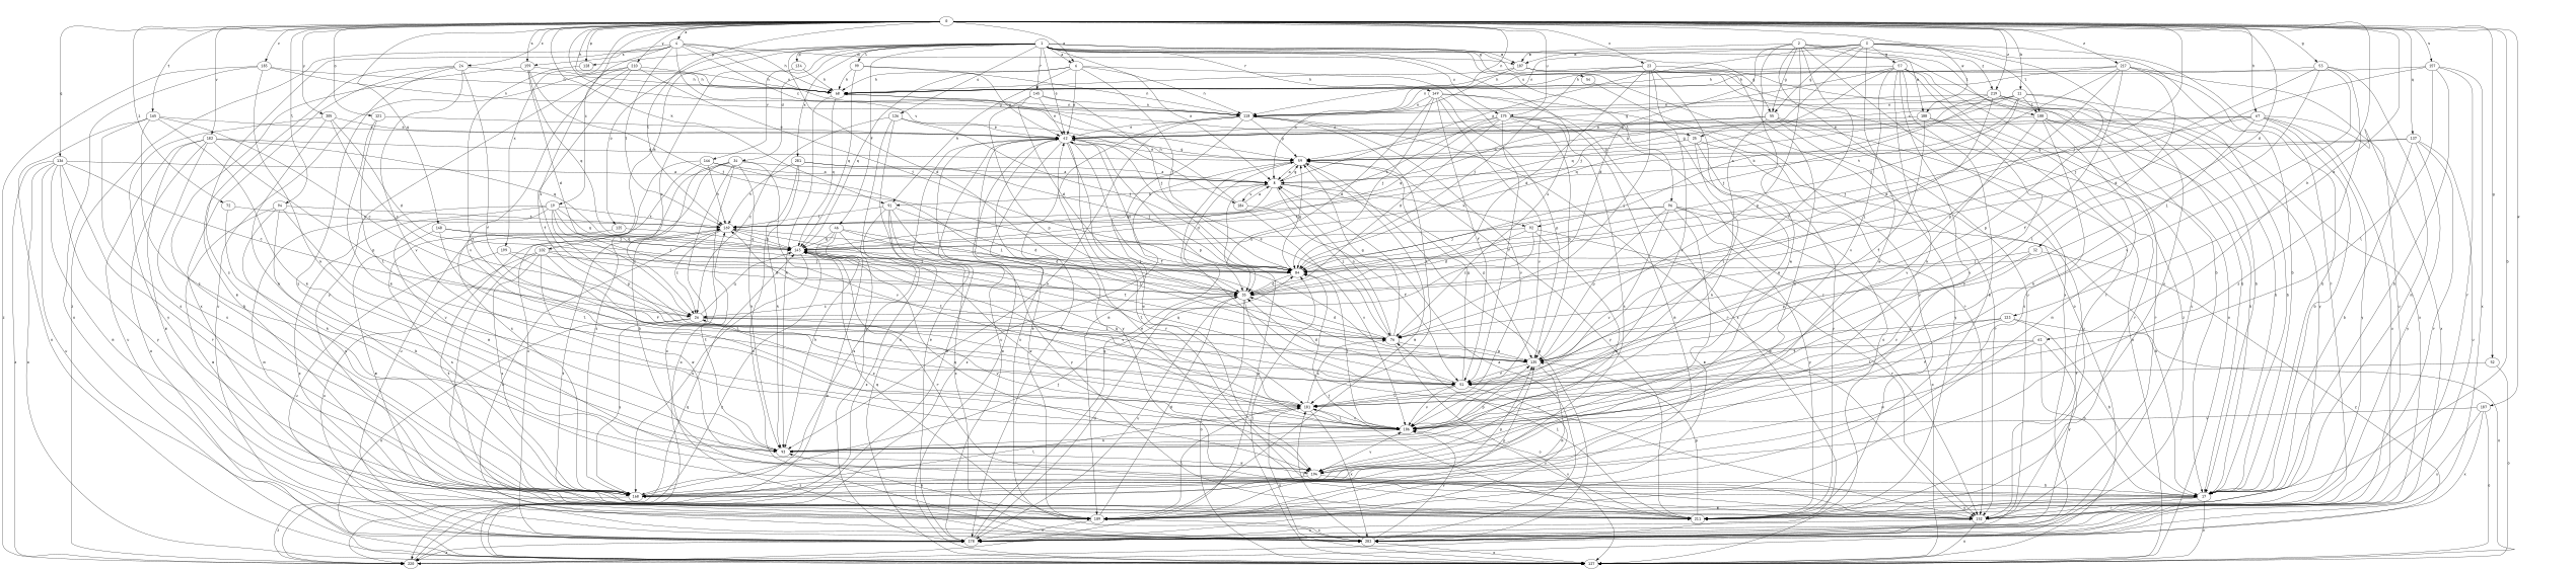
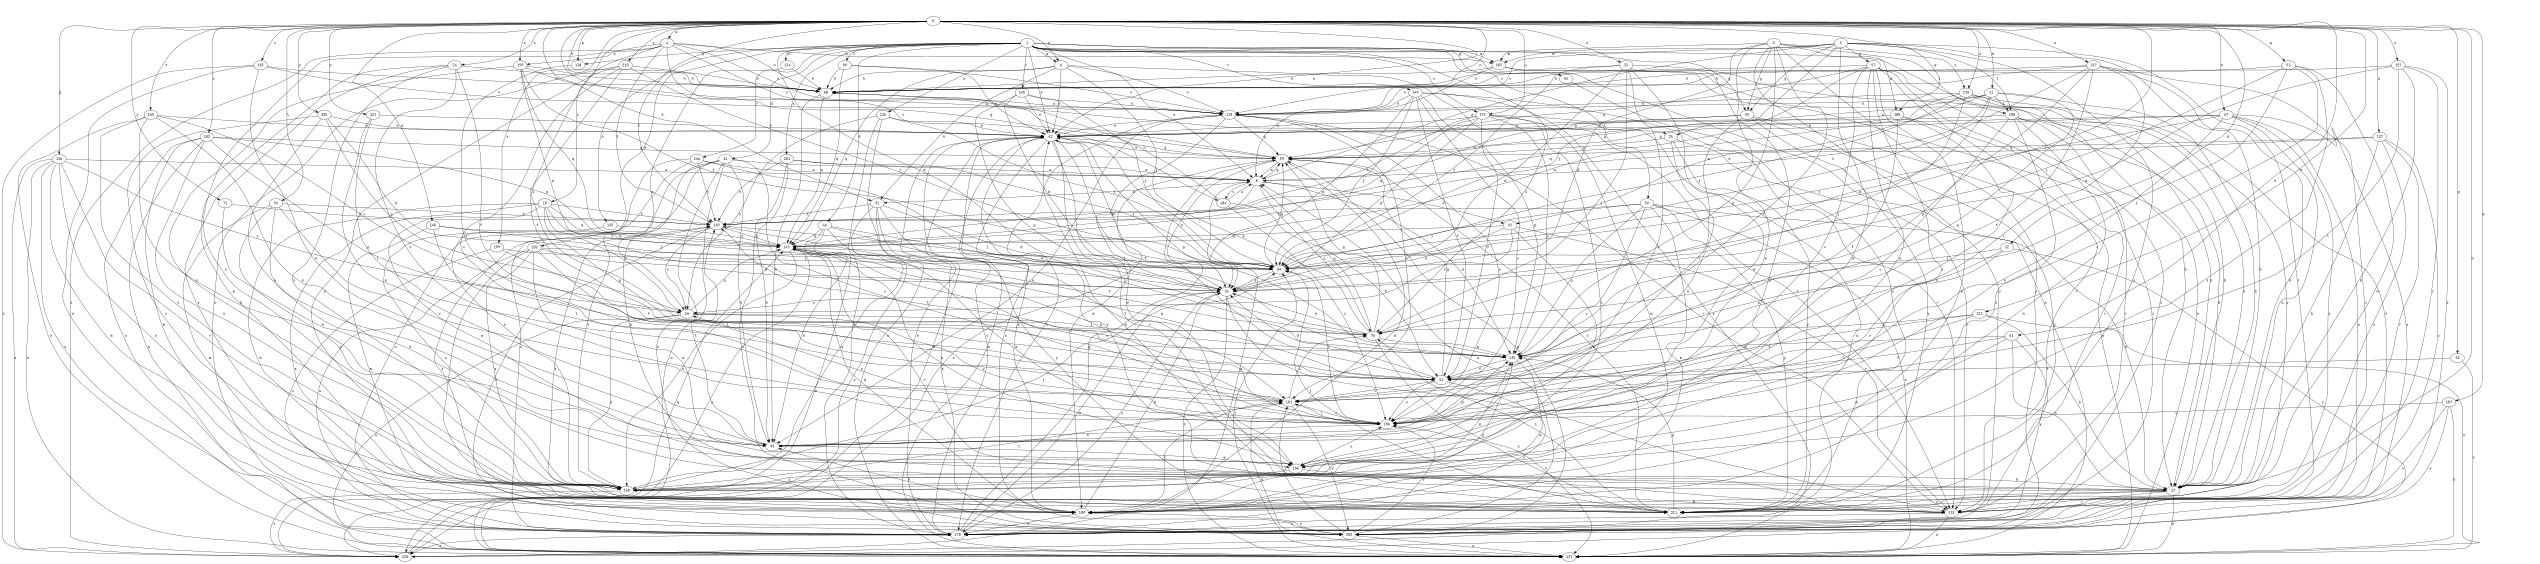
  strict digraph {
    fontname="JetBrains Mono"
    node [fontname="JetBrains Mono"]
    edge [fontname="JetBrains Mono"]
    0
    4
    6
    11
    17
    19
    23
    24
    32
    42
    52
    53
    61
    67
    68
    72
    84
    91
    94
    118
    121
    123
    128
    136
    137
    140
    157
    159
    165
    169
    175
    182
    183
    184
    187
    188
    199
    205
    210
    217
    219
    76
    107
    25
    59
    160
    220
    152
    143
    35
    100
    135
    92
    127
    211
    109
    194
    202
    26
    186
    51
    178
    93
    101
    8
    1
    34
    46
    54
    55
    96
    99
    102
    125
    126
    134
    145
    146
    149
    201
    2
    3
    57
    0 -> 4 [label=a]
    0 -> 6 [label=a]
    0 -> 11 [label=b]
    0 -> 17 [label=b]
    0 -> 19 [label=c]
    0 -> 23 [label=c]
    0 -> 24 [label=c]
    0 -> 32 [label=d]
+   0 -> 42 [label=e]
    0 -> 52 [label=g]
    0 -> 53 [label=g]
    0 -> 61 [label=h]
    0 -> 67 [label=h]
    0 -> 68 [label=h]
    0 -> 72 [label=i]
    0 -> 84 [label=j]
    0 -> 91 [label=k]
    0 -> 94 [label=l]
    0 -> 118 [label=n]
    0 -> 121 [label=o]
    0 -> 123 [label=o]
    0 -> 128 [label=p]
    0 -> 136 [label=q]
    0 -> 137 [label=q]
    0 -> 140 [label=q]
    0 -> 157 [label=s]
    0 -> 159 [label=s]
    0 -> 165 [label=t]
    0 -> 169 [label=t]
    0 -> 175 [label=u]
    0 -> 182 [label=v]
    0 -> 183 [label=v]
    0 -> 184 [label=v]
    0 -> 187 [label=w]
    0 -> 188 [label=w]
    0 -> 199 [label=x]
    0 -> 205 [label=y]
    0 -> 210 [label=y]
    0 -> 217 [label=z]
    0 -> 219 [label=z]
    4 -> 68 [label=h]
    4 -> 118 [label=n]
    4 -> 159 [label=s]
    4 -> 169 [label=t]
    4 -> 76 [label=i]
    4 -> 107 [label=m]
    4 -> 25 [label=c]
    4 -> 59 [label=g]
    4 -> 160 [label=s]
    4 -> 220 [label=z]
    6 -> 42 [label=e]
    6 -> 68 [label=h]
    6 -> 84 [label=j]
    6 -> 91 [label=k]
    6 -> 118 [label=n]
    6 -> 152 [label=r]
    6 -> 143 [label=q]
    11 -> 17 [label=b]
    11 -> 118 [label=n]
    11 -> 169 [label=t]
    11 -> 25 [label=c]
    11 -> 35 [label=d]
    11 -> 100 [label=l]
    11 -> 135 [label=p]
    11 -> 92 [label=k]
    17 -> 152 [label=r]
    17 -> 127 [label=o]
    17 -> 211 [label=y]
    17 -> 109 [label=m]
    19 -> 84 [label=j]
    19 -> 169 [label=t]
    19 -> 143 [label=q]
    19 -> 135 [label=p]
    19 -> 109 [label=m]
    19 -> 194 [label=w]
    19 -> 202 [label=x]
    19 -> 26 [label=c]
    23 -> 17 [label=b]
    23 -> 68 [label=h]
    23 -> 84 [label=j]
    23 -> 76 [label=i]
    23 -> 160 [label=s]
    23 -> 35 [label=d]
    23 -> 194 [label=w]
    23 -> 186 [label=v]
    24 -> 68 [label=h]
    24 -> 160 [label=s]
    24 -> 109 [label=m]
    24 -> 202 [label=x]
    24 -> 186 [label=v]
    24 -> 51 [label=f]
    32 -> 84 [label=j]
    32 -> 220 [label=z]
    32 -> 135 [label=p]
    32 -> 186 [label=v]
    42 -> 59 [label=g]
    42 -> 152 [label=r]
    42 -> 35 [label=d]
    42 -> 135 [label=p]
    42 -> 127 [label=o]
    42 -> 211 [label=y]
    42 -> 194 [label=w]
    42 -> 202 [label=x]
    42 -> 51 [label=f]
    42 -> 178 [label=u]
    52 -> 127 [label=o]
    52 -> 51 [label=f]
    53 -> 68 [label=h]
    53 -> 84 [label=j]
    53 -> 76 [label=i]
    53 -> 160 [label=s]
    53 -> 109 [label=m]
    53 -> 186 [label=v]
    61 -> 17 [label=b]
    61 -> 135 [label=p]
    61 -> 211 [label=y]
    61 -> 194 [label=w]
    61 -> 51 [label=f]
    67 -> 17 [label=b]
    67 -> 42 [label=e]
    67 -> 84 [label=j]
    67 -> 59 [label=g]
    67 -> 211 [label=y]
    67 -> 202 [label=x]
    67 -> 178 [label=u]
    67 -> 93 [label=k]
    68 -> 118 [label=n]
    68 -> 143 [label=q]
    68 -> 93 [label=k]
    72 -> 169 [label=t]
    72 -> 93 [label=k]
    84 -> 59 [label=g]
    84 -> 35 [label=d]
    91 -> 169 [label=t]
    91 -> 160 [label=s]
    91 -> 220 [label=z]
    91 -> 35 [label=d]
    91 -> 211 [label=y]
    91 -> 202 [label=x]
    94 -> 17 [label=b]
    94 -> 169 [label=t]
    94 -> 160 [label=s]
    94 -> 109 [label=m]
    94 -> 186 [label=v]
    118 -> 42 [label=e]
    118 -> 59 [label=g]
    118 -> 152 [label=r]
    118 -> 109 [label=m]
    118 -> 186 [label=v]
    118 -> 178 [label=u]
    118 -> 93 [label=k]
    118 -> 101 [label=l]
    121 -> 42 [label=e]
    121 -> 93 [label=k]
    121 -> 101 [label=l]
    123 -> 17 [label=b]
    123 -> 76 [label=i]
    123 -> 127 [label=o]
    123 -> 51 [label=f]
    123 -> 101 [label=l]
    128 -> 101 [label=l]
    136 -> 220 [label=z]
    136 -> 152 [label=r]
    136 -> 127 [label=o]
    136 -> 211 [label=y]
    136 -> 109 [label=m]
    136 -> 26 [label=c]
    136 -> 178 [label=u]
    136 -> 8 [label=a]
    137 -> 17 [label=b]
    137 -> 59 [label=g]
    137 -> 152 [label=r]
    137 -> 211 [label=y]
    137 -> 178 [label=u]
    137 -> 8 [label=a]
    140 -> 84 [label=j]
    140 -> 143 [label=q]
    140 -> 109 [label=m]
    140 -> 101 [label=l]
    157 -> 17 [label=b]
    157 -> 68 [label=h]
    157 -> 152 [label=r]
    157 -> 35 [label=d]
    157 -> 202 [label=x]
    157 -> 101 [label=l]
    159 -> 68 [label=h]
    159 -> 84 [label=j]
+   159 -> 59 [label=g]
    159 -> 160 [label=s]
    159 -> 143 [label=q]
    159 -> 35 [label=d]
    165 -> 17 [label=b]
    165 -> 42 [label=e]
    165 -> 160 [label=s]
    165 -> 127 [label=o]
    165 -> 26 [label=c]
    165 -> 93 [label=k]
    169 -> 143 [label=q]
    169 -> 35 [label=d]
    169 -> 202 [label=x]
    169 -> 26 [label=c]
    175 -> 42 [label=e]
    175 -> 169 [label=t]
    175 -> 160 [label=s]
    175 -> 143 [label=q]
    175 -> 35 [label=d]
    175 -> 135 [label=p]
    175 -> 127 [label=o]
    175 -> 109 [label=m]
    175 -> 51 [label=f]
    182 -> 59 [label=g]
    182 -> 160 [label=s]
    182 -> 143 [label=q]
    182 -> 135 [label=p]
    182 -> 127 [label=o]
    182 -> 109 [label=m]
    182 -> 178 [label=u]
    183 -> 68 [label=h]
    183 -> 118 [label=n]
    183 -> 220 [label=z]
    183 -> 127 [label=o]
    183 -> 93 [label=k]
    184 -> 68 [label=h]
    184 -> 186 [label=v]
    184 -> 51 [label=f]
    184 -> 8 [label=a]
    187 -> 127 [label=o]
    187 -> 202 [label=x]
    187 -> 186 [label=v]
    187 -> 178 [label=u]
    188 -> 42 [label=e]
    188 -> 59 [label=g]
    188 -> 152 [label=r]
    188 -> 186 [label=v]
    188 -> 51 [label=f]
    199 -> 84 [label=j]
    199 -> 51 [label=f]
    199 -> 178 [label=u]
    205 -> 42 [label=e]
    205 -> 35 [label=d]
    205 -> 211 [label=y]
    205 -> 26 [label=c]
    205 -> 93 [label=k]
    210 -> 68 [label=h]
    210 -> 84 [label=j]
    210 -> 211 [label=y]
    210 -> 186 [label=v]
    210 -> 51 [label=f]
    210 -> 178 [label=u]
    217 -> 17 [label=b]
    217 -> 68 [label=h]
    217 -> 84 [label=j]
    217 -> 118 [label=n]
    217 -> 135 [label=p]
    217 -> 51 [label=f]
    217 -> 178 [label=u]
    217 -> 101 [label=l]
    219 -> 17 [label=b]
    219 -> 84 [label=j]
    219 -> 118 [label=n]
    219 -> 76 [label=i]
    219 -> 143 [label=q]
    219 -> 211 [label=y]
    219 -> 202 [label=x]
    76 -> 42 [label=e]
    76 -> 59 [label=g]
    76 -> 35 [label=d]
    76 -> 135 [label=p]
    76 -> 127 [label=o]
    76 -> 8 [label=a]
    107 -> 17 [label=b]
    107 -> 68 [label=h]
    107 -> 220 [label=z]
    107 -> 8 [label=a]
    25 -> 59 [label=g]
    25 -> 152 [label=r]
    25 -> 211 [label=y]
    25 -> 93 [label=k]
    59 -> 42 [label=e]
    59 -> 220 [label=z]
    59 -> 35 [label=d]
    59 -> 211 [label=y]
    59 -> 109 [label=m]
    59 -> 8 [label=a]
    160 -> 84 [label=j]
    160 -> 220 [label=z]
    160 -> 135 [label=p]
    160 -> 101 [label=l]
    220 -> 42 [label=e]
    220 -> 143 [label=q]
    220 -> 8 [label=a]
    152 -> 42 [label=e]
    152 -> 127 [label=o]
    152 -> 178 [label=u]
    143 -> 84 [label=j]
    143 -> 160 [label=s]
    143 -> 220 [label=z]
    143 -> 152 [label=r]
    143 -> 186 [label=v]
    35 -> 152 [label=r]
    35 -> 127 [label=o]
    35 -> 26 [label=c]
    35 -> 178 [label=u]
    100 -> 17 [label=b]
    100 -> 42 [label=e]
    100 -> 160 [label=s]
    100 -> 152 [label=r]
    100 -> 109 [label=m]
    100 -> 186 [label=v]
    135 -> 169 [label=t]
    135 -> 109 [label=m]
    135 -> 51 [label=f]
    92 -> 152 [label=r]
    92 -> 143 [label=q]
    92 -> 35 [label=d]
    92 -> 194 [label=w]
    92 -> 26 [label=c]
    127 -> 84 [label=j]
    211 -> 84 [label=j]
    211 -> 169 [label=t]
    211 -> 76 [label=i]
    211 -> 135 [label=p]
    211 -> 186 [label=v]
    109 -> 42 [label=e]
    109 -> 169 [label=t]
    109 -> 143 [label=q]
    109 -> 35 [label=d]
    109 -> 135 [label=p]
    109 -> 202 [label=x]
    109 -> 178 [label=u]
    109 -> 93 [label=k]
    109 -> 101 [label=l]
    194 -> 17 [label=b]
    194 -> 160 [label=s]
    194 -> 143 [label=q]
    194 -> 186 [label=v]
    202 -> 59 [label=g]
    202 -> 127 [label=o]
    202 -> 186 [label=v]
    202 -> 101 [label=l]
    202 -> 8 [label=a]
    26 -> 76 [label=i]
    26 -> 160 [label=s]
    26 -> 143 [label=q]
    26 -> 127 [label=o]
    26 -> 186 [label=v]
    186 -> 84 [label=j]
    186 -> 26 [label=c]
    186 -> 93 [label=k]
    186 -> 101 [label=l]
    51 -> 169 [label=t]
    51 -> 59 [label=g]
    51 -> 143 [label=q]
    51 -> 35 [label=d]
    51 -> 186 [label=v]
    51 -> 178 [label=u]
    51 -> 101 [label=l]
    178 -> 42 [label=e]
    178 -> 59 [label=g]
    178 -> 220 [label=z]
    178 -> 35 [label=d]
    93 -> 169 [label=t]
    93 -> 135 [label=p]
    93 -> 194 [label=w]
    101 -> 76 [label=i]
    101 -> 143 [label=q]
    101 -> 127 [label=o]
    101 -> 202 [label=x]
    101 -> 186 [label=v]
    8 -> 91 [label=k]
    8 -> 184 [label=v]
    8 -> 76 [label=i]
    8 -> 59 [label=g]
    8 -> 143 [label=q]
    8 -> 135 [label=p]
    8 -> 92 [label=k]
    1 -> 6 [label=a]
    1 -> 17 [label=b]
    1 -> 42 [label=e]
    1 -> 128 [label=p]
    1 -> 175 [label=u]
    1 -> 76 [label=i]
    1 -> 107 [label=m]
    1 -> 35 [label=d]
    1 -> 127 [label=o]
    1 -> 8 [label=a]
    1 -> 34 [label=d]
    1 -> 46 [label=f]
    1 -> 54 [label=g]
    1 -> 55 [label=g]
    1 -> 96 [label=l]
    1 -> 99 [label=l]
    1 -> 102 [label=m]
    1 -> 125 [label=o]
    1 -> 126 [label=o]
    1 -> 134 [label=p]
    1 -> 145 [label=r]
    1 -> 146 [label=r]
    1 -> 149 [label=r]
    1 -> 201 [label=x]
    34 -> 17 [label=b]
    34 -> 160 [label=s]
    34 -> 127 [label=o]
    34 -> 202 [label=x]
    34 -> 186 [label=v]
    34 -> 178 [label=u]
    34 -> 93 [label=k]
    34 -> 8 [label=a]
    46 -> 76 [label=i]
    46 -> 143 [label=q]
    46 -> 127 [label=o]
    46 -> 194 [label=w]
    46 -> 93 [label=k]
    46 -> 101 [label=l]
    54 -> 211 [label=y]
    55 -> 42 [label=e]
    55 -> 127 [label=o]
    55 -> 211 [label=y]
    55 -> 178 [label=u]
    55 -> 101 [label=l]
    55 -> 8 [label=a]
    96 -> 17 [label=b]
    96 -> 84 [label=j]
    96 -> 169 [label=t]
    96 -> 135 [label=p]
    96 -> 127 [label=o]
    96 -> 211 [label=y]
    96 -> 109 [label=m]
    96 -> 186 [label=v]
    99 -> 42 [label=e]
    99 -> 68 [label=h]
    99 -> 118 [label=n]
    99 -> 143 [label=q]
    102 -> 84 [label=j]
    102 -> 160 [label=s]
    102 -> 152 [label=r]
    102 -> 35 [label=d]
    102 -> 194 [label=w]
    102 -> 178 [label=u]
    102 -> 101 [label=l]
    125 -> 160 [label=s]
    125 -> 143 [label=q]
    126 -> 42 [label=e]
    126 -> 84 [label=j]
    126 -> 127 [label=o]
    126 -> 26 [label=c]
    126 -> 178 [label=u]
    134 -> 68 [label=h]
    134 -> 26 [label=c]
    145 -> 42 [label=e]
    145 -> 84 [label=j]
    145 -> 118 [label=n]
    145 -> 35 [label=d]
    145 -> 135 [label=p]
    146 -> 169 [label=t]
    146 -> 76 [label=i]
    146 -> 160 [label=s]
    146 -> 178 [label=u]
    146 -> 8 [label=a]
    149 -> 84 [label=j]
    149 -> 118 [label=n]
    149 -> 152 [label=r]
    149 -> 35 [label=d]
    149 -> 135 [label=p]
    149 -> 202 [label=x]
    149 -> 186 [label=v]
    149 -> 51 [label=f]
    201 -> 84 [label=j]
    201 -> 169 [label=t]
    201 -> 202 [label=x]
    201 -> 93 [label=k]
    201 -> 8 [label=a]
    2 -> 188 [label=w]
    2 -> 219 [label=z]
    2 -> 107 [label=m]
    2 -> 35 [label=d]
    2 -> 100 [label=l]
    2 -> 135 [label=p]
    2 -> 194 [label=w]
    2 -> 202 [label=x]
    2 -> 51 [label=f]
    2 -> 178 [label=u]
    2 -> 55 [label=g]
    3 -> 17 [label=b]
    3 -> 84 [label=j]
    3 -> 118 [label=n]
    3 -> 107 [label=m]
    3 -> 152 [label=r]
    3 -> 100 [label=l]
    3 -> 211 [label=y]
    3 -> 194 [label=w]
    3 -> 8 [label=a]
    3 -> 55 [label=g]
    3 -> 57 [label=g]
    57 -> 68 [label=s]
    57 -> 59 [label=g]
    57 -> 160 [label=s]
    57 -> 152 [label=r]
    57 -> 143 [label=q]
    57 -> 127 [label=o]
    57 -> 109 [label=m]
    57 -> 186 [label=v]
    57 -> 178 [label=u]
    57 -> 93 [label=k]
  }
